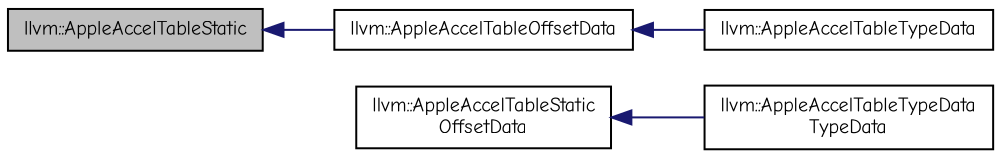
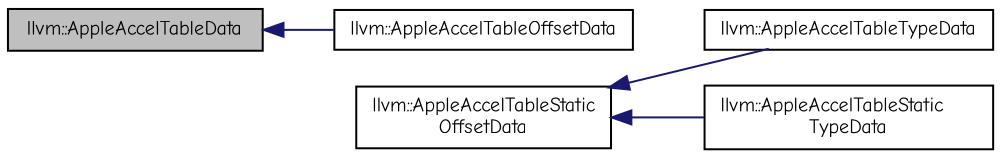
  digraph {
    fontname="Comic Neue"
    rankdir=LR
    node [color=black fontname="Comic Neue" fontsize=10 shape=record]
    edge [color=midnightblue dir=back fontname="Comic Neue" fontsize=10 labelfontname=Helvetica labelfontsize=10 style=solid]
-   n1 [fillcolor=grey75 fontcolor=black height=0.2 label="llvm::AppleAccelTableStatic" style=filled width=0.4]
+   n1 [fillcolor=grey75 fontcolor=black height=0.2 label="llvm::AppleAccelTableData" style=filled width=0.4]
    n2 [height=0.2 label="llvm::AppleAccelTableOffsetData" width=0.4]
    n3 [height=0.2 label="llvm::AppleAccelTableTypeData" width=0.4]
    n4 [height=0.2 label="llvm::AppleAccelTableStatic\lOffsetData" width=0.4]
-   n5 [height=0.2 label="llvm::AppleAccelTableTypeData\lTypeData" width=0.4]
+   n5 [height=0.2 label="llvm::AppleAccelTableStatic\lTypeData" width=0.4]
    n1 -> n2
-   n2 -> n3
+   n4 -> n3
    n4 -> n5
  }
